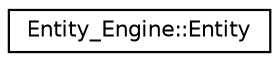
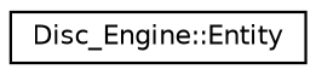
  digraph {
    rankdir=LR
-   n1 [color=black fillcolor=white fontname=Helvetica fontsize=10 height=0.2 label="Entity_Engine::Entity" shape=record style=filled width=0.4]
+   n1 [color=black fillcolor=white fontname=Helvetica fontsize=10 height=0.2 label="Disc_Engine::Entity" shape=record style=filled width=0.4]
  }
